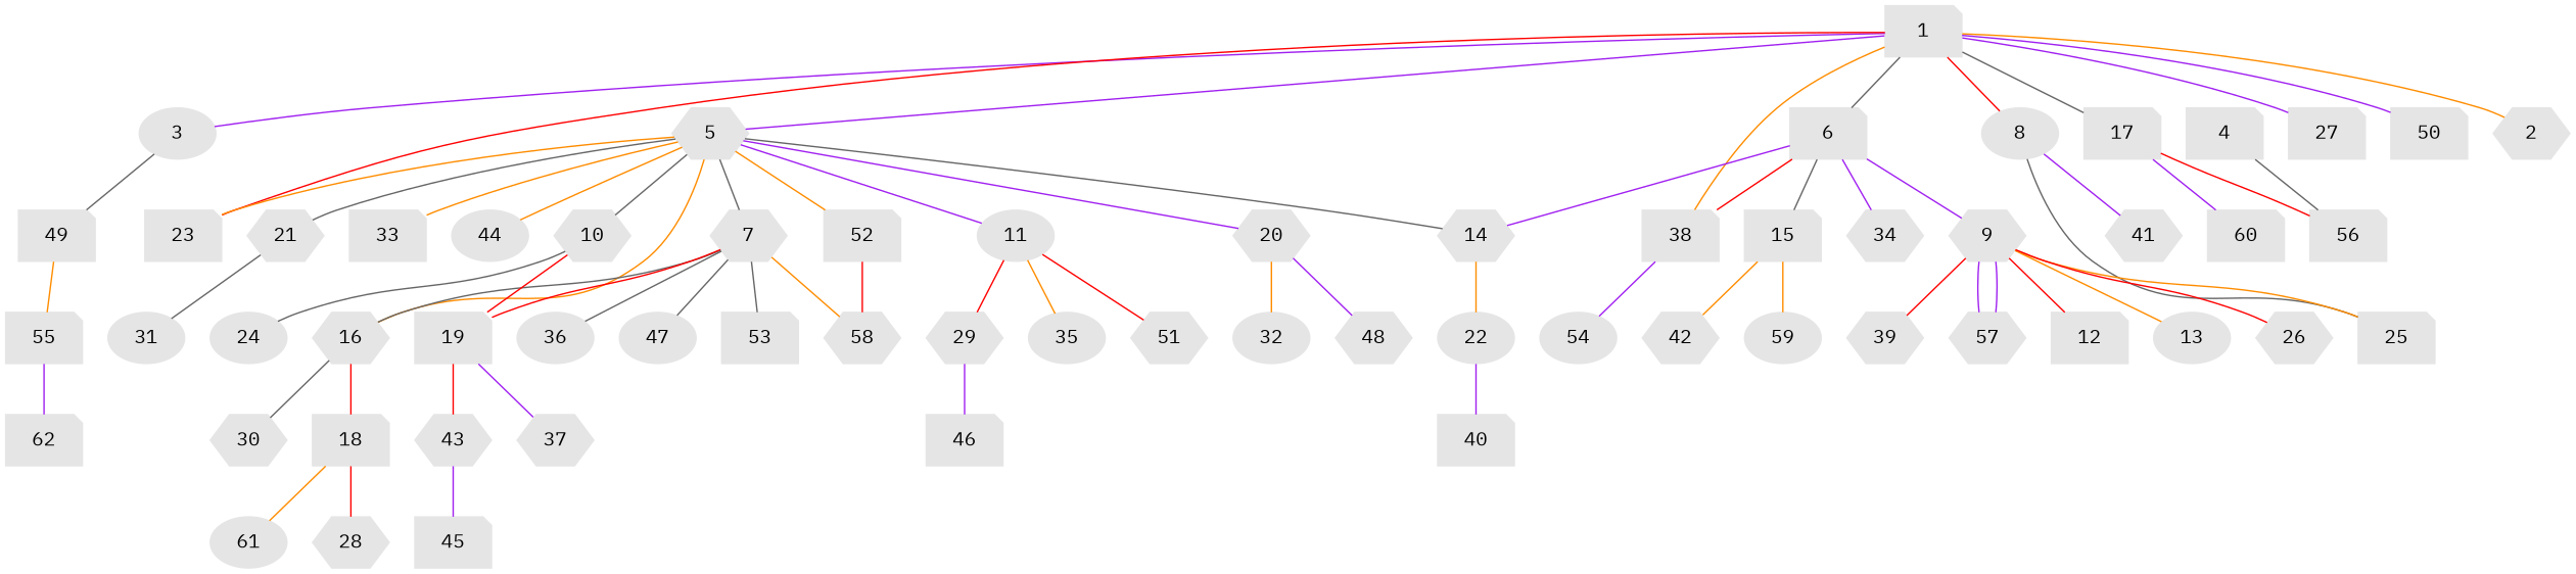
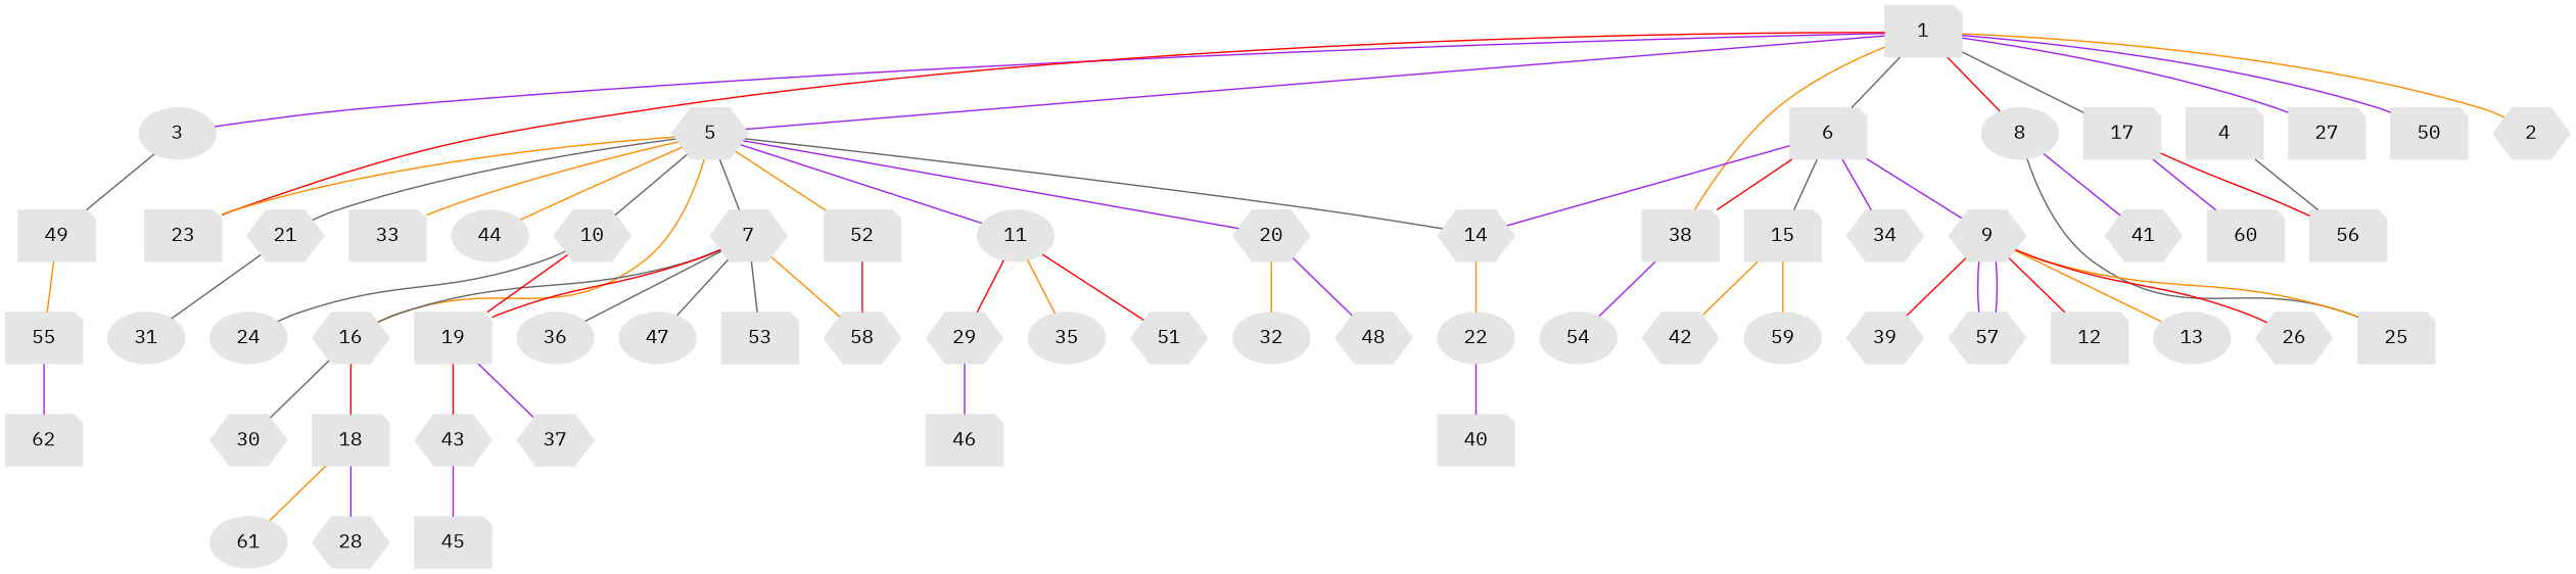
  graph {
    fontname="IBM Plex Mono"
    node [color=gray90 fontname="IBM Plex Mono" shape=note style=filled]
    edge [color=purple fontname="IBM Plex Mono"]
    2 [shape=hexagon]
    1
    3 [shape=ellipse]
    5 [shape=hexagon]
    6
    8 [shape=ellipse]
    17
    27
    38
    50
    23
    49
    4
    56
    7 [shape=hexagon]
    10 [shape=hexagon]
    11 [shape=ellipse]
    14 [shape=hexagon]
    16 [shape=hexagon]
    20 [shape=hexagon]
    21 [shape=hexagon]
    33
    44 [shape=ellipse]
    52
    9 [shape=hexagon]
    15
    34 [shape=hexagon]
    25
    41 [shape=hexagon]
    60
    54 [shape=ellipse]
    55
    19
    36 [shape=ellipse]
    47 [shape=ellipse]
    53
    58 [shape=hexagon]
    24 [shape=ellipse]
    29 [shape=hexagon]
    35 [shape=ellipse]
    51 [shape=hexagon]
    22 [shape=ellipse]
    18
    30 [shape=hexagon]
    32 [shape=ellipse]
    48 [shape=hexagon]
    31 [shape=ellipse]
    12
    13 [shape=ellipse]
    26 [shape=hexagon]
    39 [shape=hexagon]
    57 [shape=hexagon]
    42 [shape=hexagon]
    59 [shape=ellipse]
    37 [shape=hexagon]
    43 [shape=hexagon]
    46
    40
    28 [shape=hexagon]
    61 [shape=ellipse]
    45
    62
    1 -- 2 [color=darkorange]
    1 -- 3
    1 -- 5
    1 -- 6 [color=gray40]
    1 -- 8 [color=red]
    1 -- 17 [color=gray40]
    1 -- 27
    1 -- 38 [color=darkorange]
    1 -- 50
    1 -- 23 [color=red]
    3 -- 49 [color=gray40]
    5 -- 23 [color=darkorange]
    5 -- 7 [color=gray40]
    5 -- 10 [color=gray40]
    5 -- 11
    5 -- 14 [color=gray40]
    5 -- 16 [color=darkorange]
    5 -- 20
    5 -- 21 [color=gray40]
    5 -- 33 [color=darkorange]
    5 -- 44 [color=darkorange]
    5 -- 52 [color=darkorange]
    6 -- 38 [color=red]
    6 -- 14
    6 -- 9
    6 -- 15 [color=gray40]
    6 -- 34
    8 -- 25 [color=gray40]
    8 -- 41
    17 -- 56 [color=red]
    17 -- 60
    38 -- 54
    49 -- 55 [color=darkorange]
    4 -- 56 [color=gray40]
    7 -- 16 [color=gray40]
    7 -- 19 [color=red]
    7 -- 36 [color=gray40]
    7 -- 47 [color=gray40]
    7 -- 53 [color=gray40]
    7 -- 58 [color=darkorange]
    10 -- 19 [color=red]
    10 -- 24 [color=gray40]
    11 -- 29 [color=red]
    11 -- 35 [color=darkorange]
    11 -- 51 [color=red]
    14 -- 22 [color=darkorange]
    16 -- 18 [color=red]
    16 -- 30 [color=gray40]
    20 -- 32 [color=darkorange]
    20 -- 48
    21 -- 31 [color=gray40]
    52 -- 58 [color=red]
    9 -- 25 [color=darkorange]
    9 -- 12 [color=red]
    9 -- 13 [color=darkorange]
    9 -- 26 [color=red]
    9 -- 39 [color=red]
    9 -- 57
    9 -- 57
    15 -- 42 [color=darkorange]
    15 -- 59 [color=darkorange]
    55 -- 62
    19 -- 37
    19 -- 43 [color=red]
    29 -- 46
    22 -- 40
-   18 -- 28 [color=red]
+   18 -- 28
    18 -- 61 [color=darkorange]
    43 -- 45
  }
